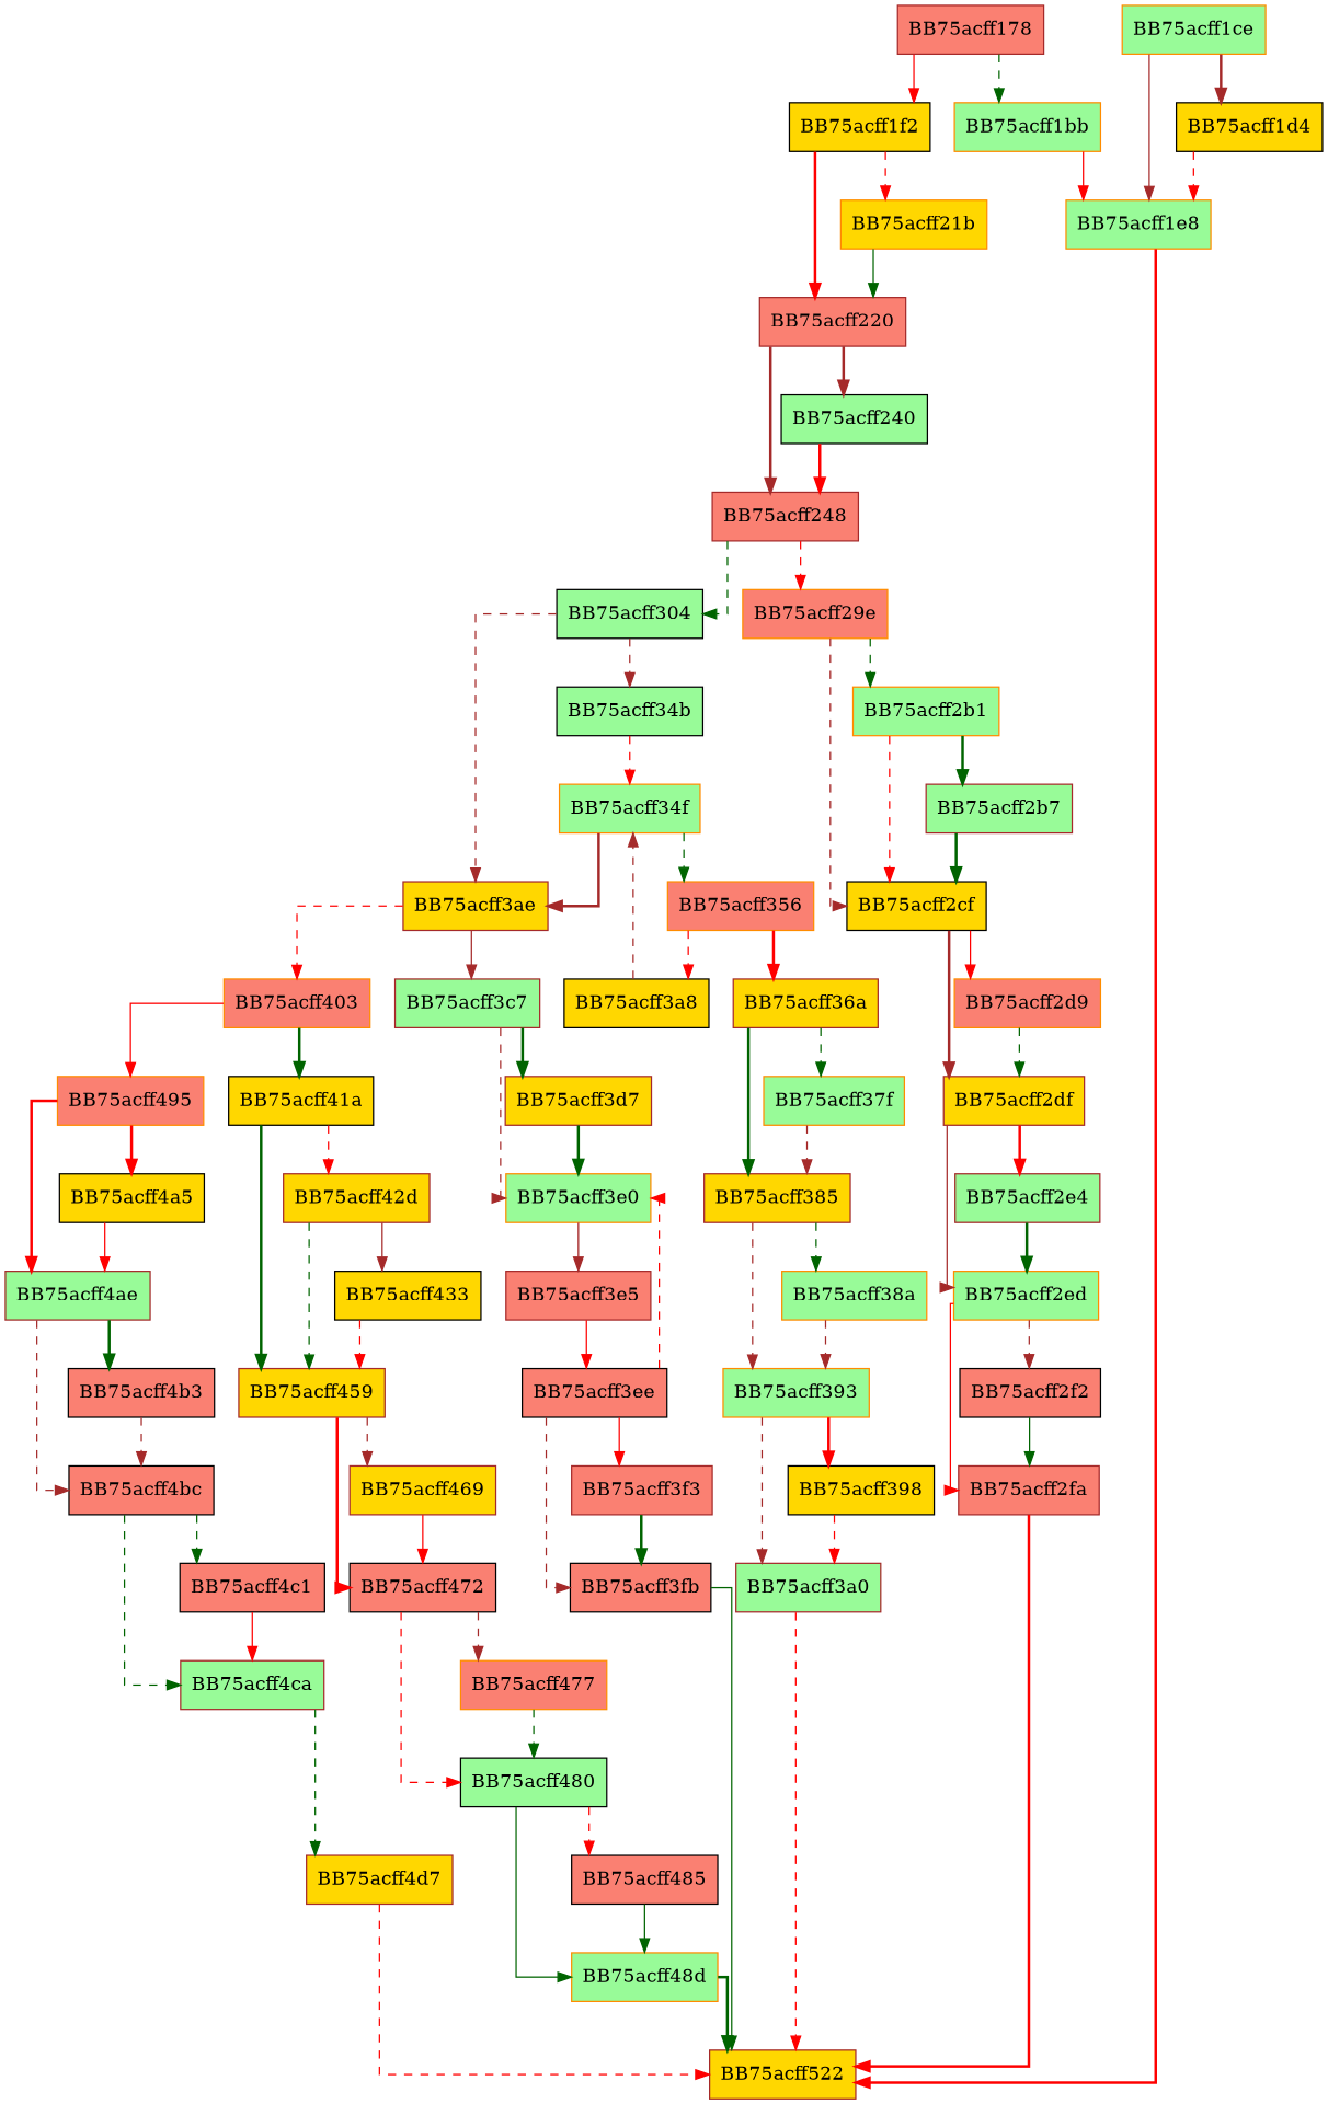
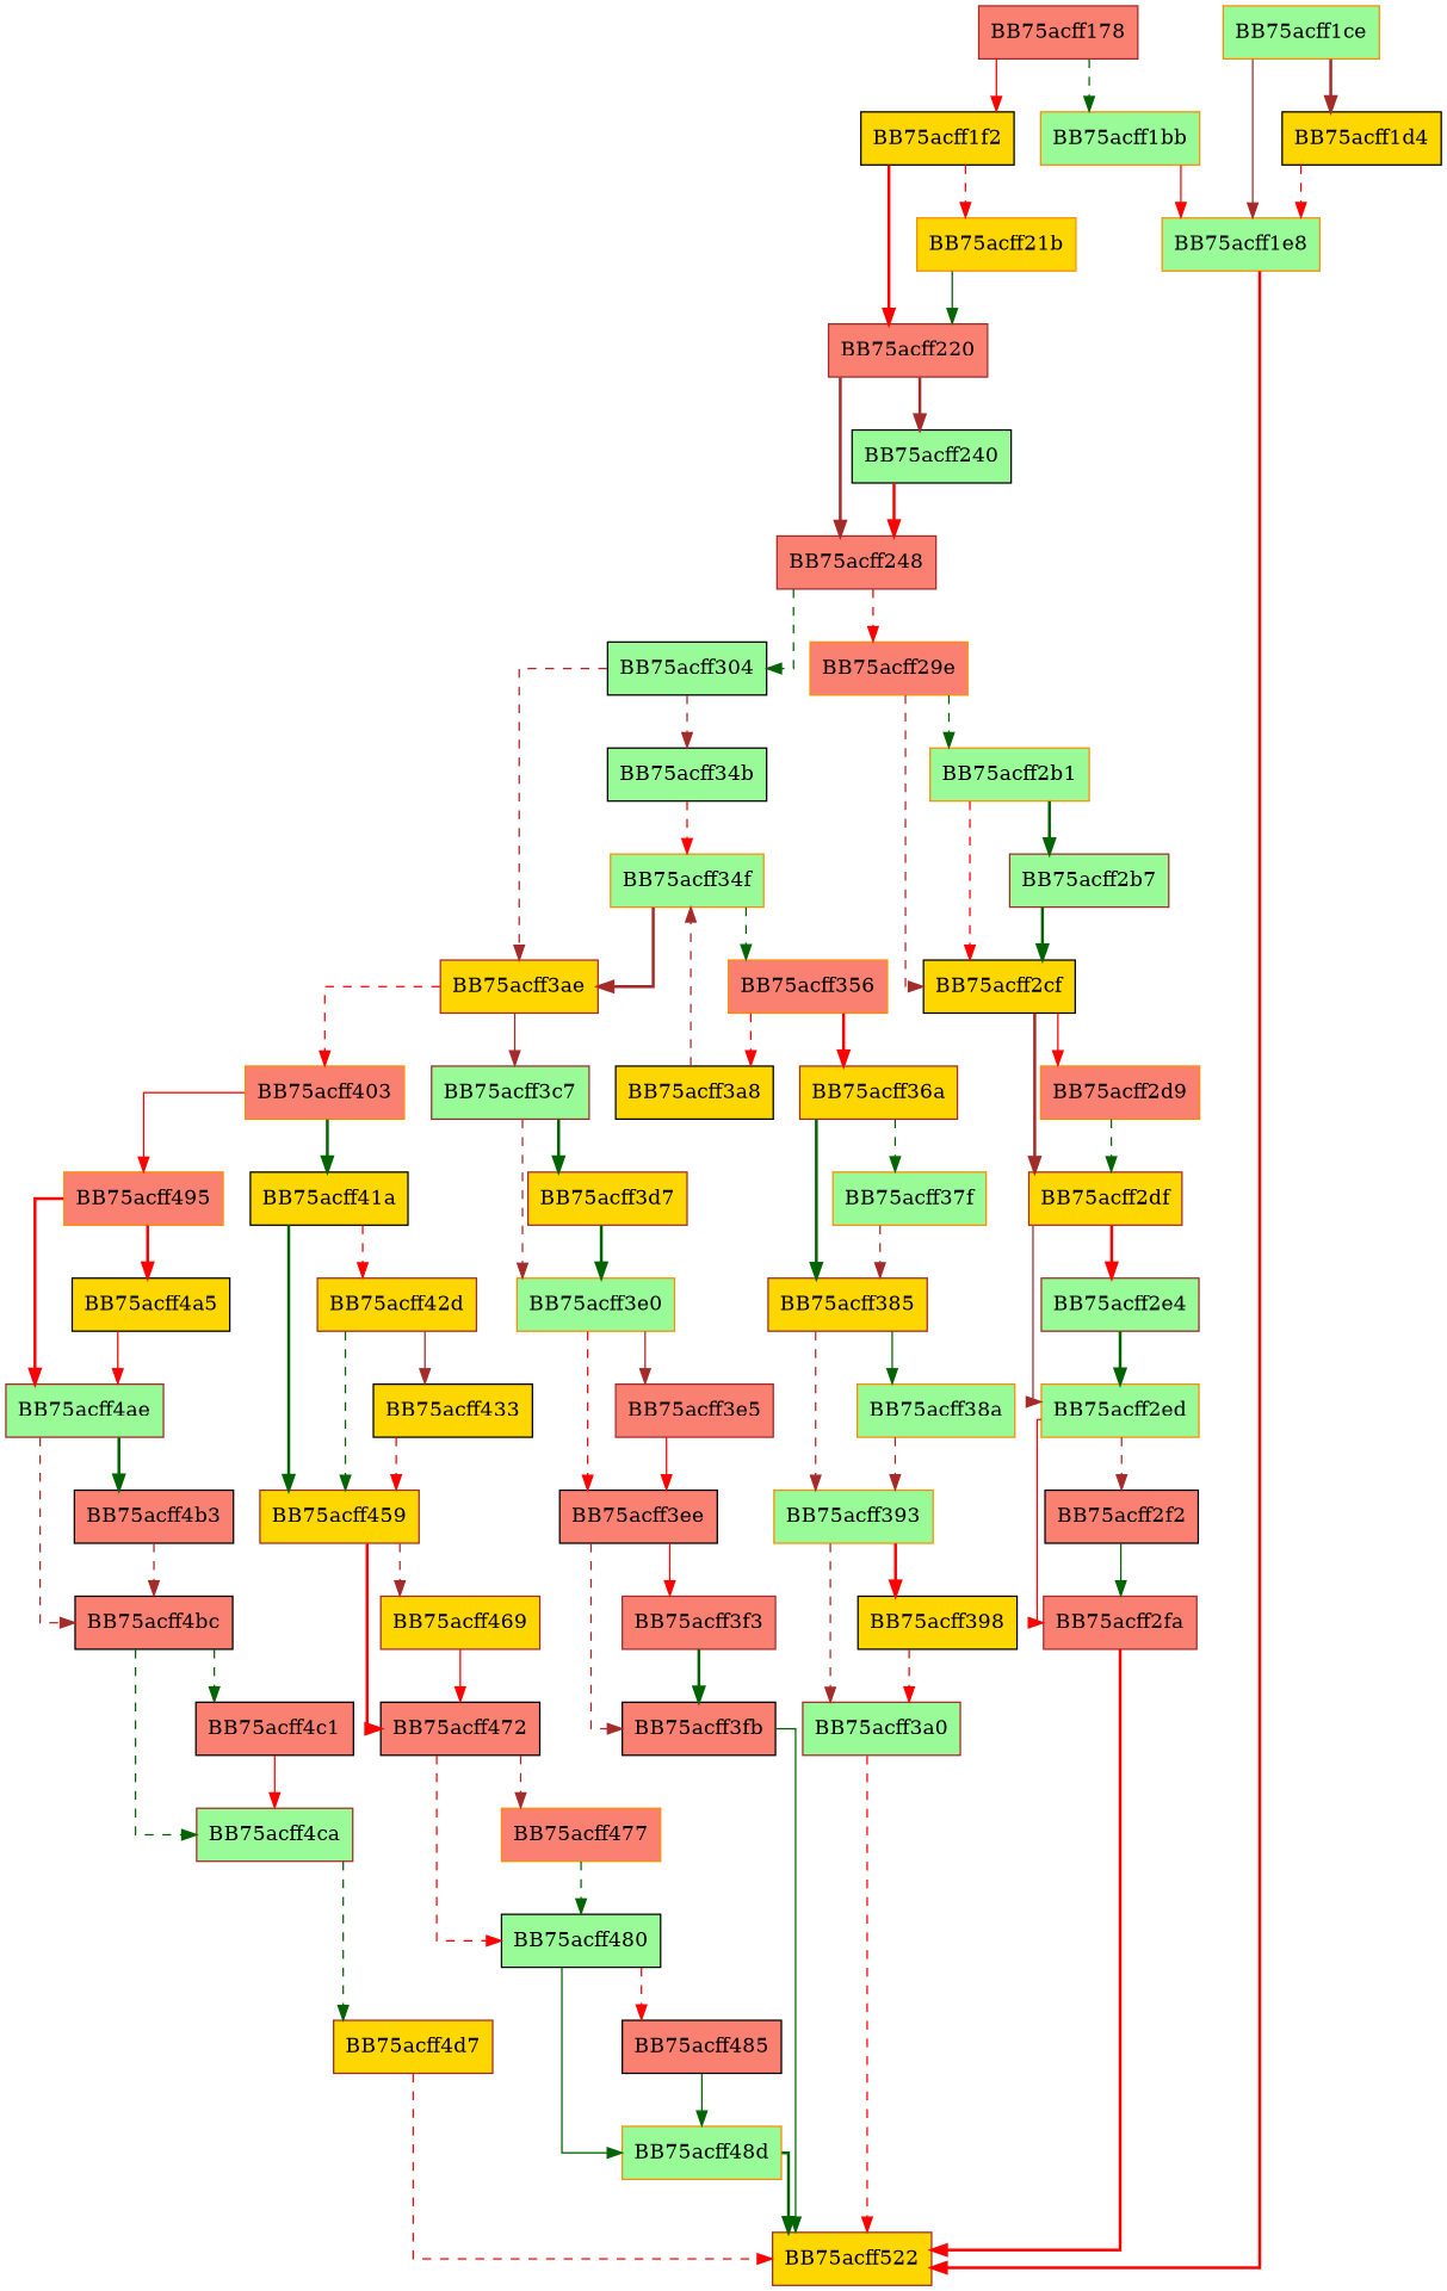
  digraph {
    splines=ortho
    node [color=brown fillcolor=palegreen shape=box style=filled]
    edge [color=red style=dashed]
    BB75acff1f2 [color=black fillcolor=gold]
    BB75acff178 [fillcolor=salmon]
    BB75acff1bb [color=darkorange]
    BB75acff220 [fillcolor=salmon]
    BB75acff21b [color=darkorange fillcolor=gold]
    BB75acff1e8 [color=darkorange]
    BB75acff248 [fillcolor=salmon]
    BB75acff240 [color=black]
    BB75acff522 [fillcolor=gold]
    BB75acff1ce [color=darkorange]
    BB75acff1d4 [color=black fillcolor=gold]
    BB75acff304 [color=black]
    BB75acff29e [color=darkorange fillcolor=salmon]
    BB75acff3ae [fillcolor=gold]
    BB75acff34b [color=black]
    BB75acff2cf [color=black fillcolor=gold]
    BB75acff2b1 [color=darkorange]
    BB75acff403 [color=darkorange fillcolor=salmon]
    BB75acff3c7
    BB75acff34f [color=darkorange]
    BB75acff2df [fillcolor=gold]
    BB75acff2d9 [color=darkorange fillcolor=salmon]
    BB75acff2b7
    BB75acff2ed [color=darkorange]
    BB75acff2e4
    BB75acff2fa [fillcolor=salmon]
    BB75acff2f2 [color=black fillcolor=salmon]
    BB75acff495 [color=darkorange fillcolor=salmon]
    BB75acff41a [color=black fillcolor=gold]
    BB75acff3e0 [color=darkorange]
    BB75acff3d7 [fillcolor=gold]
    BB75acff356 [color=darkorange fillcolor=salmon]
    BB75acff3a8 [color=black fillcolor=gold]
    BB75acff36a [fillcolor=gold]
    BB75acff385 [fillcolor=gold]
    BB75acff37f [color=darkorange]
    BB75acff393 [color=darkorange]
    BB75acff38a [color=darkorange]
    BB75acff3a0
    BB75acff398 [color=black fillcolor=gold]
    BB75acff4ae
    BB75acff4a5 [color=black fillcolor=gold]
    BB75acff459 [fillcolor=gold]
    BB75acff42d [fillcolor=gold]
    BB75acff3ee [color=black fillcolor=salmon]
    BB75acff3e5 [fillcolor=salmon]
    BB75acff3fb [color=black fillcolor=salmon]
    BB75acff3f3 [fillcolor=salmon]
    BB75acff4bc [color=black fillcolor=salmon]
    BB75acff4b3 [color=black fillcolor=salmon]
    BB75acff472 [color=black fillcolor=salmon]
    BB75acff469 [fillcolor=gold]
    BB75acff433 [color=black fillcolor=gold]
    BB75acff480 [color=black]
    BB75acff477 [color=darkorange fillcolor=salmon]
    BB75acff48d [color=darkorange]
    BB75acff485 [color=black fillcolor=salmon]
    BB75acff4ca
    BB75acff4c1 [color=black fillcolor=salmon]
    BB75acff4d7 [fillcolor=gold]
    BB75acff1f2 -> BB75acff220 [style=bold]
    BB75acff1f2 -> BB75acff21b
    BB75acff178 -> BB75acff1f2 [style=solid]
    BB75acff178 -> BB75acff1bb [color=darkgreen]
    BB75acff1bb -> BB75acff1e8 [style=solid]
    BB75acff220 -> BB75acff248 [color=brown style=bold]
    BB75acff220 -> BB75acff240 [color=brown style=bold]
    BB75acff21b -> BB75acff220 [color=darkgreen style=solid]
    BB75acff1e8 -> BB75acff522 [style=bold]
    BB75acff248 -> BB75acff304 [color=darkgreen]
    BB75acff248 -> BB75acff29e
    BB75acff240 -> BB75acff248 [style=bold]
    BB75acff1ce -> BB75acff1e8 [color=brown style=solid]
    BB75acff1ce -> BB75acff1d4 [color=brown style=bold]
    BB75acff1d4 -> BB75acff1e8
    BB75acff304 -> BB75acff3ae [color=brown]
    BB75acff304 -> BB75acff34b [color=brown]
    BB75acff29e -> BB75acff2cf [color=brown]
    BB75acff29e -> BB75acff2b1 [color=darkgreen]
    BB75acff3ae -> BB75acff403
    BB75acff3ae -> BB75acff3c7 [color=brown style=solid]
    BB75acff34b -> BB75acff34f
    BB75acff2cf -> BB75acff2df [color=brown style=bold]
    BB75acff2cf -> BB75acff2d9 [style=solid]
    BB75acff2b1 -> BB75acff2cf
    BB75acff2b1 -> BB75acff2b7 [color=darkgreen style=bold]
    BB75acff403 -> BB75acff495 [style=solid]
    BB75acff403 -> BB75acff41a [color=darkgreen style=bold]
    BB75acff3c7 -> BB75acff3e0 [color=brown]
    BB75acff3c7 -> BB75acff3d7 [color=darkgreen style=bold]
    BB75acff34f -> BB75acff3ae [color=brown style=bold]
    BB75acff34f -> BB75acff356 [color=darkgreen]
    BB75acff2df -> BB75acff2ed [color=brown style=solid]
    BB75acff2df -> BB75acff2e4 [style=bold]
    BB75acff2d9 -> BB75acff2df [color=darkgreen]
    BB75acff2b7 -> BB75acff2cf [color=darkgreen style=bold]
    BB75acff2ed -> BB75acff2fa [style=solid]
    BB75acff2ed -> BB75acff2f2 [color=brown]
    BB75acff2e4 -> BB75acff2ed [color=darkgreen style=bold]
    BB75acff2fa -> BB75acff522 [style=bold]
    BB75acff2f2 -> BB75acff2fa [color=darkgreen style=solid]
    BB75acff495 -> BB75acff4ae [style=bold]
    BB75acff495 -> BB75acff4a5 [style=bold]
    BB75acff41a -> BB75acff459 [color=darkgreen style=bold]
    BB75acff41a -> BB75acff42d
-   BB75acff3ee -> BB75acff3e0
+   BB75acff3e0 -> BB75acff3ee
    BB75acff3e0 -> BB75acff3e5 [color=brown style=solid]
    BB75acff3d7 -> BB75acff3e0 [color=darkgreen style=bold]
    BB75acff356 -> BB75acff3a8
    BB75acff356 -> BB75acff36a [style=bold]
    BB75acff3a8 -> BB75acff34f [color=brown]
    BB75acff36a -> BB75acff385 [color=darkgreen style=bold]
    BB75acff36a -> BB75acff37f [color=darkgreen]
    BB75acff385 -> BB75acff393 [color=brown]
-   BB75acff385 -> BB75acff38a [color=darkgreen]
+   BB75acff385 -> BB75acff38a [color=darkgreen style=solid]
    BB75acff37f -> BB75acff385 [color=brown]
    BB75acff393 -> BB75acff3a0 [color=brown]
    BB75acff393 -> BB75acff398 [style=bold]
    BB75acff38a -> BB75acff393 [color=brown]
    BB75acff3a0 -> BB75acff522
    BB75acff398 -> BB75acff3a0
    BB75acff4ae -> BB75acff4bc [color=brown]
    BB75acff4ae -> BB75acff4b3 [color=darkgreen style=bold]
    BB75acff4a5 -> BB75acff4ae [style=solid]
    BB75acff459 -> BB75acff472 [style=bold]
    BB75acff459 -> BB75acff469 [color=brown]
    BB75acff42d -> BB75acff459 [color=darkgreen]
    BB75acff42d -> BB75acff433 [color=brown style=solid]
    BB75acff3ee -> BB75acff3fb [color=brown]
    BB75acff3ee -> BB75acff3f3 [style=solid]
    BB75acff3e5 -> BB75acff3ee [style=solid]
    BB75acff3fb -> BB75acff522 [color=darkgreen style=solid]
    BB75acff3f3 -> BB75acff3fb [color=darkgreen style=bold]
    BB75acff4bc -> BB75acff4ca [color=darkgreen]
    BB75acff4bc -> BB75acff4c1 [color=darkgreen]
    BB75acff4b3 -> BB75acff4bc [color=brown]
    BB75acff472 -> BB75acff480
    BB75acff472 -> BB75acff477 [color=brown]
    BB75acff469 -> BB75acff472 [style=solid]
    BB75acff433 -> BB75acff459
    BB75acff480 -> BB75acff48d [color=darkgreen style=solid]
    BB75acff480 -> BB75acff485
    BB75acff477 -> BB75acff480 [color=darkgreen]
    BB75acff48d -> BB75acff522 [color=darkgreen style=bold]
    BB75acff485 -> BB75acff48d [color=darkgreen style=solid]
    BB75acff4ca -> BB75acff4d7 [color=darkgreen]
    BB75acff4c1 -> BB75acff4ca [style=solid]
    BB75acff4d7 -> BB75acff522
  }
